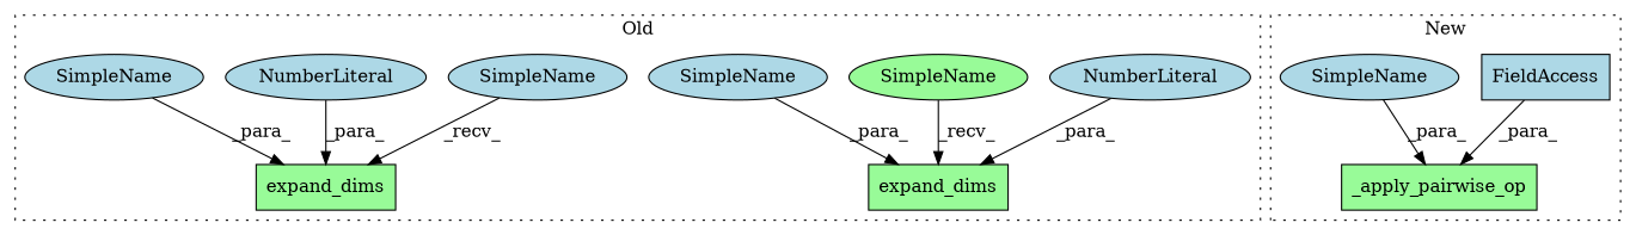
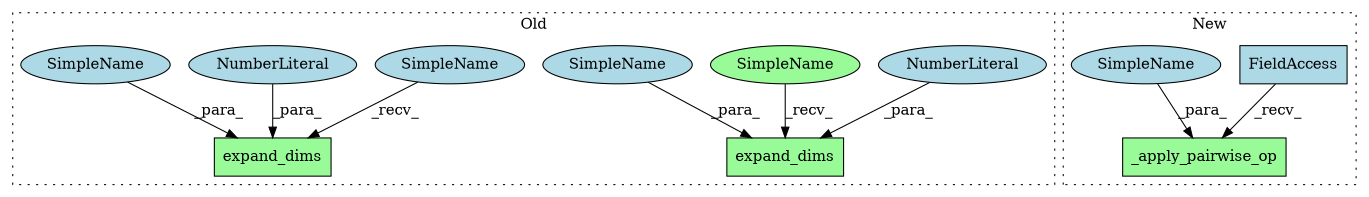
  digraph {
    node [a=42 l=8 shape=ellipse style=filled fillcolor=lightblue]
    n1 [a=32 l="12,1" label=expand_dims s="8835,8857" shape=box fillcolor=palegreen]
    n2 [a=34 l=1 label=NumberLiteral s=8856]
    n3 [a=32 l="12,1" label=expand_dims s="8800,8822" shape=box fillcolor=palegreen]
    n4 [a=34 l=1 label=NumberLiteral s=8821]
    n5 [l=10 label=SimpleName s=8824 fillcolor=palegreen]
    n6 [l=10 label=SimpleName s=8789]
    n7 [label=SimpleName s=8847]
    n8 [label=SimpleName s=8812]
    n9 [a=32 l="19,1" label=_apply_pairwise_op s="8939,8989" shape=box fillcolor=palegreen]
    n10 [a=22 l=22 label=FieldAccess s=8958 shape=box]
    n11 [label=SimpleName s=8981]
    subgraph cluster_1 {
      label=Old
      style=dotted
      n1
      n2
      n3
      n4
      n5
      n6
      n7
      n8
    }
    subgraph cluster_2 {
      label=New
      style=dotted
      n9
      n10
      n11
    }
    n2 -> n1 [label=_para_]
    n4 -> n3 [label=_para_]
    n5 -> n1 [label=_recv_]
    n6 -> n3 [label=_recv_]
    n7 -> n1 [label=_para_]
    n8 -> n3 [label=_para_]
-   n10 -> n9 [label=_para_]
+   n10 -> n9 [label=_recv_]
    n11 -> n9 [label=_para_]
  }
